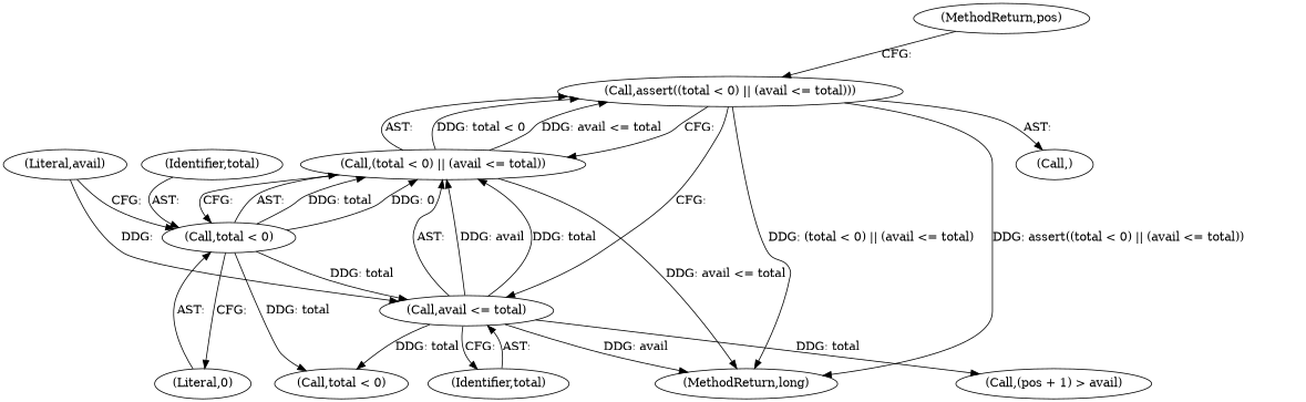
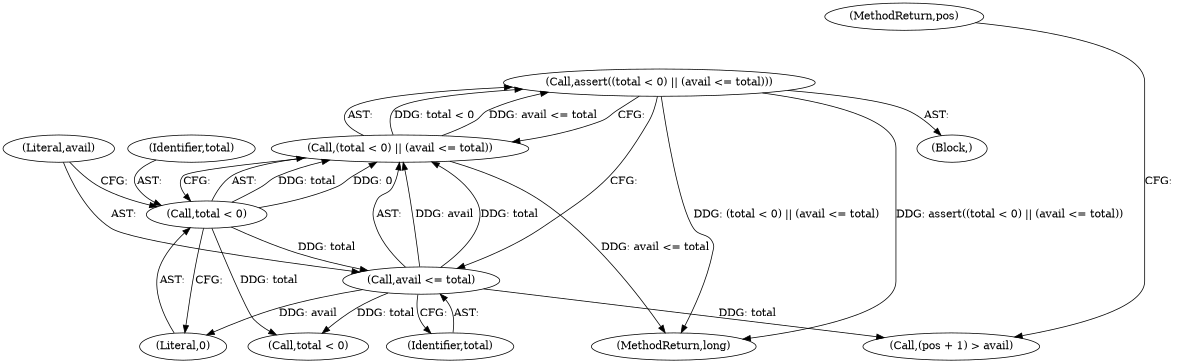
  digraph {
    n1 [label="(Call,assert((total < 0) || (avail <= total)))"]
    n2 [label="(Call,(total < 0) || (avail <= total))"]
-   n3 [label="(Call,)"]
+   n3 [label="(Block,)"]
    n4 [label="(MethodReturn,long)"]
    n5 [label="(Call,avail <= total)"]
    n6 [label="(Call,total < 0)"]
    n7 [label="(Literal,0)"]
    n8 [label="(Call,total < 0)"]
    n9 [label="(Call,(pos + 1) > avail)"]
    n10 [label="(Identifier,total)"]
    n11 [label="(Literal,avail)"]
    n12 [label="(Identifier,total)"]
    n13 [label="(MethodReturn,pos)"]
    n1 -> n2 [label="CFG: "]
    n1 -> n3 [label="AST: "]
    n1 -> n4 [label="DDG: (total < 0) || (avail <= total)"]
    n1 -> n4 [label="DDG: assert((total < 0) || (avail <= total))"]
    n1 -> n5 [label="CFG: "]
    n2 -> n1 [label="AST: "]
    n2 -> n1 [label="DDG: total < 0"]
    n2 -> n1 [label="DDG: avail <= total"]
    n2 -> n4 [label="DDG: avail <= total"]
    n2 -> n6 [label="CFG: "]
    n5 -> n2 [label="AST: "]
    n5 -> n2 [label="DDG: avail"]
    n5 -> n2 [label="DDG: total"]
-   n5 -> n4 [label="DDG: avail"]
+   n5 -> n7 [label="DDG: avail"]
    n5 -> n8 [label="DDG: total"]
    n5 -> n9 [label="DDG: total"]
    n5 -> n10 [label="CFG: "]
    n6 -> n2 [label="AST: "]
    n6 -> n2 [label="DDG: total"]
    n6 -> n2 [label="DDG: 0"]
    n6 -> n5 [label="DDG: total"]
    n6 -> n7 [label="CFG: "]
    n6 -> n8 [label="DDG: total"]
    n7 -> n6 [label="AST: "]
    n10 -> n5 [label="AST: "]
-   n11 -> n5 [label="DDG: "]
+   n11 -> n5 [label="AST: "]
    n11 -> n6 [label="CFG: "]
    n12 -> n6 [label="AST: "]
-   n13 -> n1 [label="CFG: "]
+   n13 -> n9 [label="CFG: "]
  }
